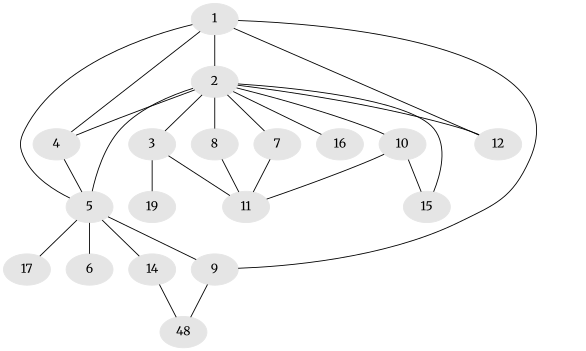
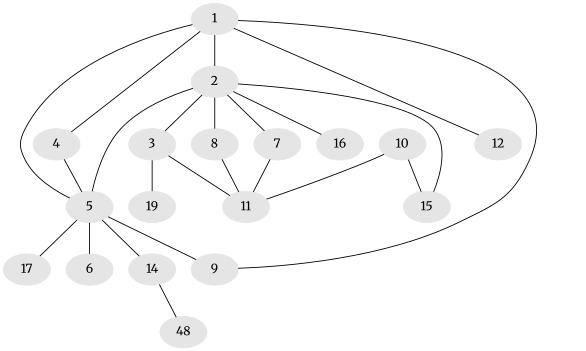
  graph {
    fontname=Merriweather
    node [color=gray90 fontname=Merriweather style=filled]
    edge [fontname=Merriweather weight=1.0]
    1
    2
    4
    5
    9
    12
    3
    7
    8
    10
    15
    16
    6
    14
    17
    n16 [label=48]
    11
    19
    1 -- 2 [weight=12.0]
    1 -- 4
    1 -- 5
    1 -- 9
    1 -- 12
-   2 -- 4
    2 -- 5 [weight=2.0]
-   2 -- 12
    2 -- 3 [weight=2.0]
    2 -- 7
    2 -- 8
-   2 -- 10
    2 -- 15
    2 -- 16
    4 -- 5
    5 -- 9
    5 -- 6
    5 -- 14
    5 -- 17
-   9 -- n16
    3 -- 11
    3 -- 19
    7 -- 11
    8 -- 11
    10 -- 15
    10 -- 11
    14 -- n16
  }
